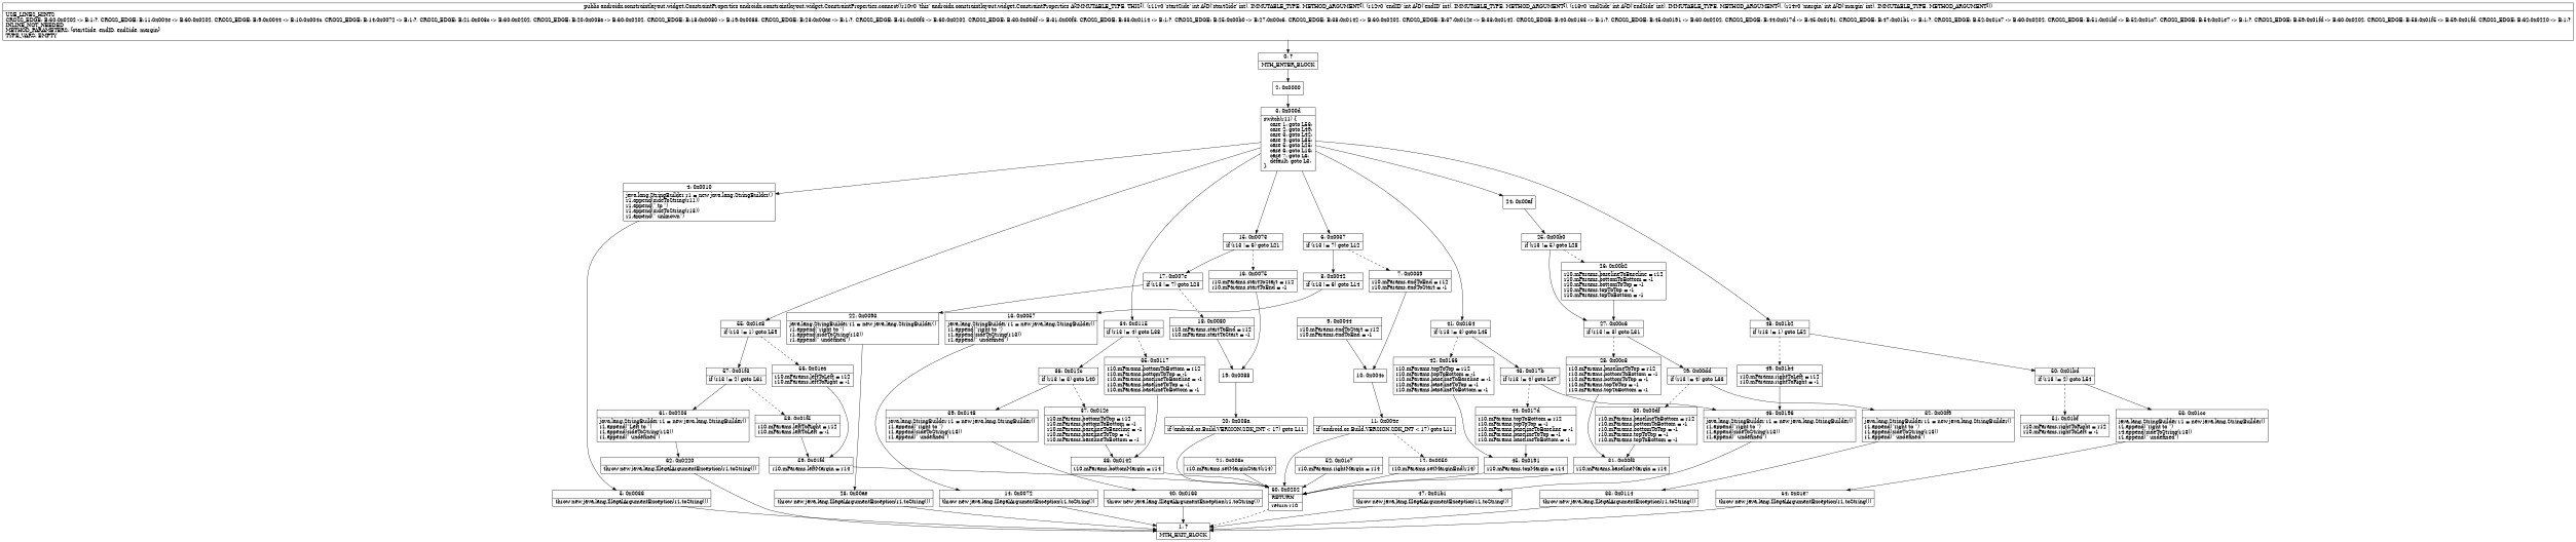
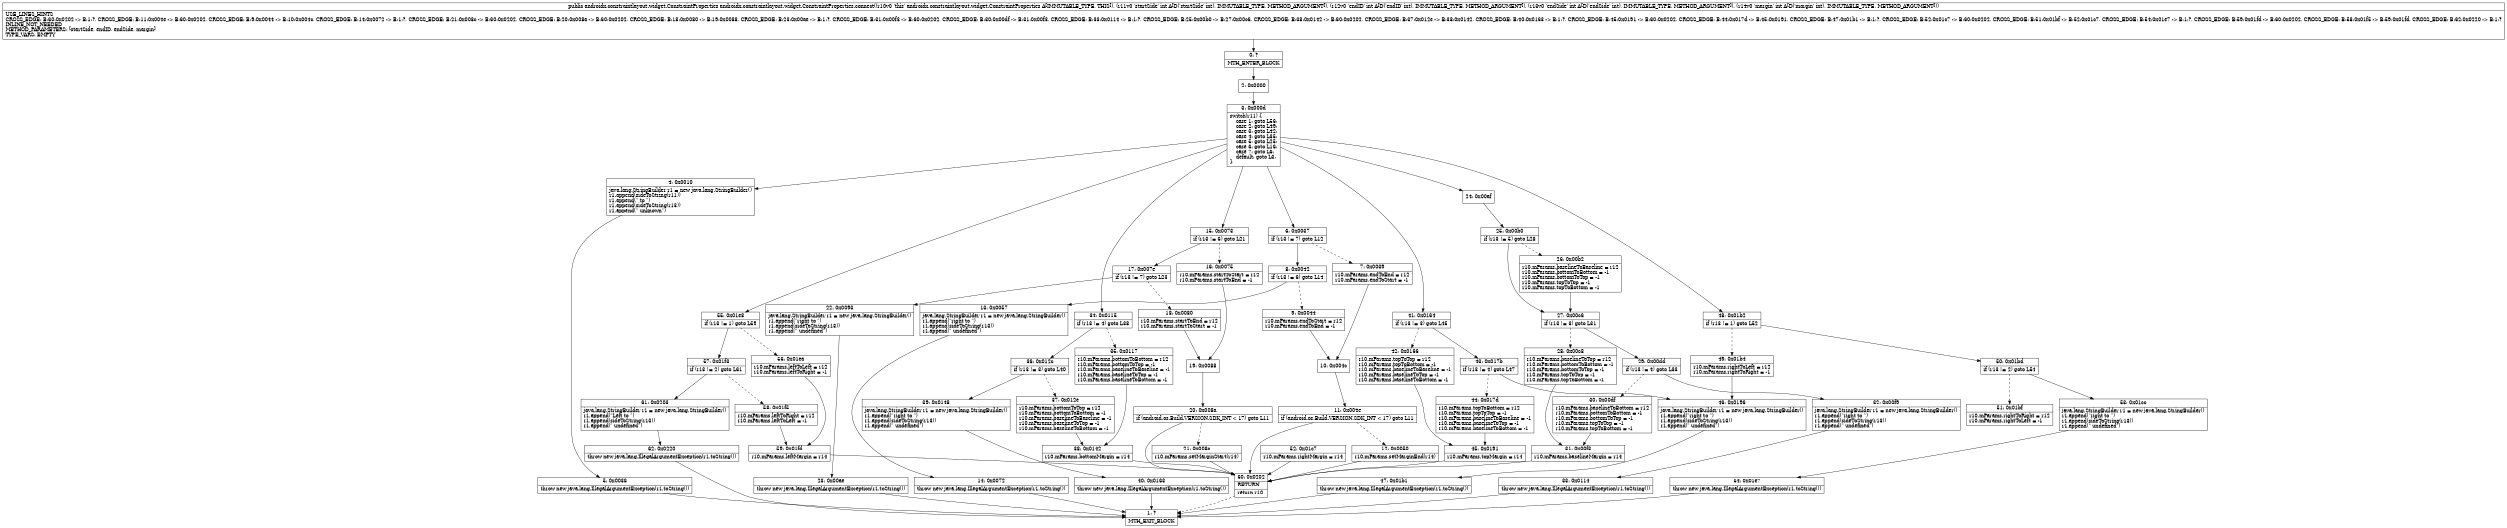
  digraph {
    node [shape=record]
    n1 [label="{0\:\ ?|MTH_ENTER_BLOCK\l}"]
    n2 [label="{2\:\ 0x0000}"]
    n3 [label="{3\:\ 0x000d|switch(r11) \{\l    case 1: goto L56;\l    case 2: goto L49;\l    case 3: goto L42;\l    case 4: goto L35;\l    case 5: goto L25;\l    case 6: goto L16;\l    case 7: goto L6;\l    default: goto L3;\l\}\l}"]
    n4 [label="{4\:\ 0x0010|java.lang.StringBuilder r1 = new java.lang.StringBuilder()\lr1.append(sideToString(r11))\lr1.append(\" to \")\lr1.append(sideToString(r13))\lr1.append(\" unknown\")\l}"]
    n5 [label="{6\:\ 0x0037|if (r13 != 7) goto L12\l}"]
    n6 [label="{15\:\ 0x0073|if (r13 != 6) goto L21\l}"]
    n7 [label="{24\:\ 0x00af}"]
    n8 [label="{34\:\ 0x0115|if (r13 != 4) goto L38\l}"]
    n9 [label="{41\:\ 0x0164|if (r13 != 3) goto L45\l}"]
    n10 [label="{48\:\ 0x01b2|if (r13 != 1) goto L52\l}"]
    n11 [label="{55\:\ 0x01e8|if (r13 != 1) goto L59\l}"]
    n12 [label="{5\:\ 0x0036|throw new java.lang.IllegalArgumentException(r1.toString())\l}"]
    n13 [label="{7\:\ 0x0039|r10.mParams.endToEnd = r12\lr10.mParams.endToStart = \-1\l}"]
    n14 [label="{8\:\ 0x0042|if (r13 != 6) goto L14\l}"]
    n15 [label="{16\:\ 0x0075|r10.mParams.startToStart = r12\lr10.mParams.startToEnd = \-1\l}"]
    n16 [label="{17\:\ 0x007e|if (r13 != 7) goto L23\l}"]
    n17 [label="{25\:\ 0x00b0|if (r13 != 5) goto L28\l}"]
    n18 [label="{35\:\ 0x0117|r10.mParams.bottomToBottom = r12\lr10.mParams.bottomToTop = \-1\lr10.mParams.baselineToBaseline = \-1\lr10.mParams.baselineToTop = \-1\lr10.mParams.baselineToBottom = \-1\l}"]
    n19 [label="{36\:\ 0x012c|if (r13 != 3) goto L40\l}"]
    n20 [label="{42\:\ 0x0166|r10.mParams.topToTop = r12\lr10.mParams.topToBottom = \-1\lr10.mParams.baselineToBaseline = \-1\lr10.mParams.baselineToTop = \-1\lr10.mParams.baselineToBottom = \-1\l}"]
    n21 [label="{43\:\ 0x017b|if (r13 != 4) goto L47\l}"]
    n22 [label="{49\:\ 0x01b4|r10.mParams.rightToLeft = r12\lr10.mParams.rightToRight = \-1\l}"]
    n23 [label="{50\:\ 0x01bd|if (r13 != 2) goto L54\l}"]
    n24 [label="{56\:\ 0x01ea|r10.mParams.leftToLeft = r12\lr10.mParams.leftToRight = \-1\l}"]
    n25 [label="{57\:\ 0x01f3|if (r13 != 2) goto L61\l}"]
    n26 [label="{1\:\ ?|MTH_EXIT_BLOCK\l}"]
    n27 [label="{10\:\ 0x004c}"]
    n28 [label="{9\:\ 0x0044|r10.mParams.endToStart = r12\lr10.mParams.endToEnd = \-1\l}"]
    n29 [label="{13\:\ 0x0057|java.lang.StringBuilder r1 = new java.lang.StringBuilder()\lr1.append(\"right to \")\lr1.append(sideToString(r13))\lr1.append(\" undefined\")\l}"]
    n30 [label="{11\:\ 0x004e|if (android.os.Build.VERSION.SDK_INT \< 17) goto L11\l}"]
    n31 [label="{12\:\ 0x0050|r10.mParams.setMarginEnd(r14)\l}"]
    n32 [label="{60\:\ 0x0202|RETURN\l|return r10\l}"]
    n33 [label="{14\:\ 0x0072|throw new java.lang.IllegalArgumentException(r1.toString())\l}"]
    n34 [label="{19\:\ 0x0088}"]
    n35 [label="{18\:\ 0x0080|r10.mParams.startToEnd = r12\lr10.mParams.startToStart = \-1\l}"]
    n36 [label="{22\:\ 0x0093|java.lang.StringBuilder r1 = new java.lang.StringBuilder()\lr1.append(\"right to \")\lr1.append(sideToString(r13))\lr1.append(\" undefined\")\l}"]
    n37 [label="{20\:\ 0x008a|if (android.os.Build.VERSION.SDK_INT \< 17) goto L11\l}"]
    n38 [label="{21\:\ 0x008c|r10.mParams.setMarginStart(r14)\l}"]
    n39 [label="{23\:\ 0x00ae|throw new java.lang.IllegalArgumentException(r1.toString())\l}"]
    n40 [label="{26\:\ 0x00b2|r10.mParams.baselineToBaseline = r12\lr10.mParams.bottomToBottom = \-1\lr10.mParams.bottomToTop = \-1\lr10.mParams.topToTop = \-1\lr10.mParams.topToBottom = \-1\l}"]
    n41 [label="{27\:\ 0x00c6|if (r13 != 3) goto L31\l}"]
    n42 [label="{28\:\ 0x00c8|r10.mParams.baselineToTop = r12\lr10.mParams.bottomToBottom = \-1\lr10.mParams.bottomToTop = \-1\lr10.mParams.topToTop = \-1\lr10.mParams.topToBottom = \-1\l}"]
    n43 [label="{29\:\ 0x00dd|if (r13 != 4) goto L33\l}"]
    n44 [label="{31\:\ 0x00f3|r10.mParams.baselineMargin = r14\l}"]
    n45 [label="{30\:\ 0x00df|r10.mParams.baselineToBottom = r12\lr10.mParams.bottomToBottom = \-1\lr10.mParams.bottomToTop = \-1\lr10.mParams.topToTop = \-1\lr10.mParams.topToBottom = \-1\l}"]
    n46 [label="{32\:\ 0x00f9|java.lang.StringBuilder r1 = new java.lang.StringBuilder()\lr1.append(\"right to \")\lr1.append(sideToString(r13))\lr1.append(\" undefined\")\l}"]
    n47 [label="{33\:\ 0x0114|throw new java.lang.IllegalArgumentException(r1.toString())\l}"]
    n48 [label="{38\:\ 0x0142|r10.mParams.bottomMargin = r14\l}"]
    n49 [label="{37\:\ 0x012e|r10.mParams.bottomToTop = r12\lr10.mParams.bottomToBottom = \-1\lr10.mParams.baselineToBaseline = \-1\lr10.mParams.baselineToTop = \-1\lr10.mParams.baselineToBottom = \-1\l}"]
    n50 [label="{39\:\ 0x0148|java.lang.StringBuilder r1 = new java.lang.StringBuilder()\lr1.append(\"right to \")\lr1.append(sideToString(r13))\lr1.append(\" undefined\")\l}"]
    n51 [label="{40\:\ 0x0163|throw new java.lang.IllegalArgumentException(r1.toString())\l}"]
    n52 [label="{45\:\ 0x0191|r10.mParams.topMargin = r14\l}"]
    n53 [label="{44\:\ 0x017d|r10.mParams.topToBottom = r12\lr10.mParams.topToTop = \-1\lr10.mParams.baselineToBaseline = \-1\lr10.mParams.baselineToTop = \-1\lr10.mParams.baselineToBottom = \-1\l}"]
    n54 [label="{46\:\ 0x0196|java.lang.StringBuilder r1 = new java.lang.StringBuilder()\lr1.append(\"right to \")\lr1.append(sideToString(r13))\lr1.append(\" undefined\")\l}"]
    n55 [label="{47\:\ 0x01b1|throw new java.lang.IllegalArgumentException(r1.toString())\l}"]
    n56 [label="{51\:\ 0x01bf|r10.mParams.rightToRight = r12\lr10.mParams.rightToLeft = \-1\l}"]
-   n57 [label="{53\:\ 0x01cc|java.lang.StringBuilder r1 = new java.lang.StringBuilder()\lr1.append(\"right to \")\lr4.append(sideToString(r13))\lr1.append(\" undefined\")\l}"]
+   n57 [label="{53\:\ 0x01cc|java.lang.StringBuilder r1 = new java.lang.StringBuilder()\lr1.append(\"right to \")\lr1.append(sideToString(r13))\lr1.append(\" undefined\")\l}"]
    n58 [label="{52\:\ 0x01c7|r10.mParams.rightMargin = r14\l}"]
    n59 [label="{54\:\ 0x01e7|throw new java.lang.IllegalArgumentException(r1.toString())\l}"]
    n60 [label="{59\:\ 0x01fd|r10.mParams.leftMargin = r14\l}"]
    n61 [label="{58\:\ 0x01f5|r10.mParams.leftToRight = r12\lr10.mParams.leftToLeft = \-1\l}"]
    n62 [label="{61\:\ 0x0203|java.lang.StringBuilder r1 = new java.lang.StringBuilder()\lr1.append(\"Left to \")\lr1.append(sideToString(r13))\lr1.append(\" undefined\")\l}"]
    n63 [label="{62\:\ 0x0220|throw new java.lang.IllegalArgumentException(r1.toString())\l}"]
    n64 [label="{public androidx.constraintlayout.widget.ConstraintProperties androidx.constraintlayout.widget.ConstraintProperties.connect((r10v0 'this' androidx.constraintlayout.widget.ConstraintProperties A[IMMUTABLE_TYPE, THIS]), (r11v0 'startSide' int A[D('startSide' int), IMMUTABLE_TYPE, METHOD_ARGUMENT]), (r12v0 'endID' int A[D('endID' int), IMMUTABLE_TYPE, METHOD_ARGUMENT]), (r13v0 'endSide' int A[D('endSide' int), IMMUTABLE_TYPE, METHOD_ARGUMENT]), (r14v0 'margin' int A[D('margin' int), IMMUTABLE_TYPE, METHOD_ARGUMENT]))  | USE_LINES_HINTS\lCROSS_EDGE: B:60:0x0202 \-\> B:1:?, CROSS_EDGE: B:11:0x004e \-\> B:60:0x0202, CROSS_EDGE: B:9:0x0044 \-\> B:10:0x004c, CROSS_EDGE: B:14:0x0072 \-\> B:1:?, CROSS_EDGE: B:21:0x008c \-\> B:60:0x0202, CROSS_EDGE: B:20:0x008a \-\> B:60:0x0202, CROSS_EDGE: B:18:0x0080 \-\> B:19:0x0088, CROSS_EDGE: B:23:0x00ae \-\> B:1:?, CROSS_EDGE: B:31:0x00f3 \-\> B:60:0x0202, CROSS_EDGE: B:30:0x00df \-\> B:31:0x00f3, CROSS_EDGE: B:33:0x0114 \-\> B:1:?, CROSS_EDGE: B:25:0x00b0 \-\> B:27:0x00c6, CROSS_EDGE: B:38:0x0142 \-\> B:60:0x0202, CROSS_EDGE: B:37:0x012e \-\> B:38:0x0142, CROSS_EDGE: B:40:0x0163 \-\> B:1:?, CROSS_EDGE: B:45:0x0191 \-\> B:60:0x0202, CROSS_EDGE: B:44:0x017d \-\> B:45:0x0191, CROSS_EDGE: B:47:0x01b1 \-\> B:1:?, CROSS_EDGE: B:52:0x01c7 \-\> B:60:0x0202, CROSS_EDGE: B:51:0x01bf \-\> B:52:0x01c7, CROSS_EDGE: B:54:0x01e7 \-\> B:1:?, CROSS_EDGE: B:59:0x01fd \-\> B:60:0x0202, CROSS_EDGE: B:58:0x01f5 \-\> B:59:0x01fd, CROSS_EDGE: B:62:0x0220 \-\> B:1:?\lINLINE_NOT_NEEDED\lMETHOD_PARAMETERS: [startSide, endID, endSide, margin]\lTYPE_VARS: EMPTY\l}"]
    n1 -> n2
    n2 -> n3
    n3 -> n4
    n3 -> n5
    n3 -> n6
    n3 -> n7
    n3 -> n8
    n3 -> n9
    n3 -> n10
    n3 -> n11
    n4 -> n12
    n5 -> n13 [style=dashed]
    n5 -> n14
    n6 -> n15 [style=dashed]
    n6 -> n16
    n7 -> n17
    n8 -> n18 [style=dashed]
    n8 -> n19
    n9 -> n20 [style=dashed]
    n9 -> n21
    n10 -> n22 [style=dashed]
    n10 -> n23
    n11 -> n24 [style=dashed]
    n11 -> n25
    n12 -> n26
    n13 -> n27
+   n14 -> n28 [style=dashed]
    n14 -> n29
    n15 -> n34
    n16 -> n35 [style=dashed]
    n16 -> n36
    n17 -> n40 [style=dashed]
    n17 -> n41
    n18 -> n48
    n19 -> n49 [style=dashed]
    n19 -> n50
    n20 -> n52
    n21 -> n53 [style=dashed]
    n21 -> n54
    n22 -> n54
    n23 -> n56 [style=dashed]
    n23 -> n57
    n24 -> n60
    n25 -> n61 [style=dashed]
    n25 -> n62
    n27 -> n30
    n28 -> n27
    n29 -> n33
    n30 -> n31 [style=dashed]
    n30 -> n32
    n31 -> n32
    n32 -> n26 [style=dashed]
    n33 -> n26
    n34 -> n37
    n35 -> n34
    n36 -> n39
    n37 -> n32
+   n37 -> n38 [style=dashed]
    n38 -> n32
    n39 -> n26
    n40 -> n41
    n41 -> n42 [style=dashed]
    n41 -> n43
    n42 -> n44
    n43 -> n45 [style=dashed]
    n43 -> n46
    n44 -> n32
    n45 -> n44
    n46 -> n47
    n47 -> n26
    n48 -> n32
    n49 -> n48
    n50 -> n51
    n51 -> n26
    n52 -> n32
    n53 -> n52
    n54 -> n55
    n55 -> n26
    n57 -> n59
    n58 -> n32
    n59 -> n26
    n60 -> n32
    n61 -> n60
    n62 -> n63
    n63 -> n26
    n64 -> n1
  }
